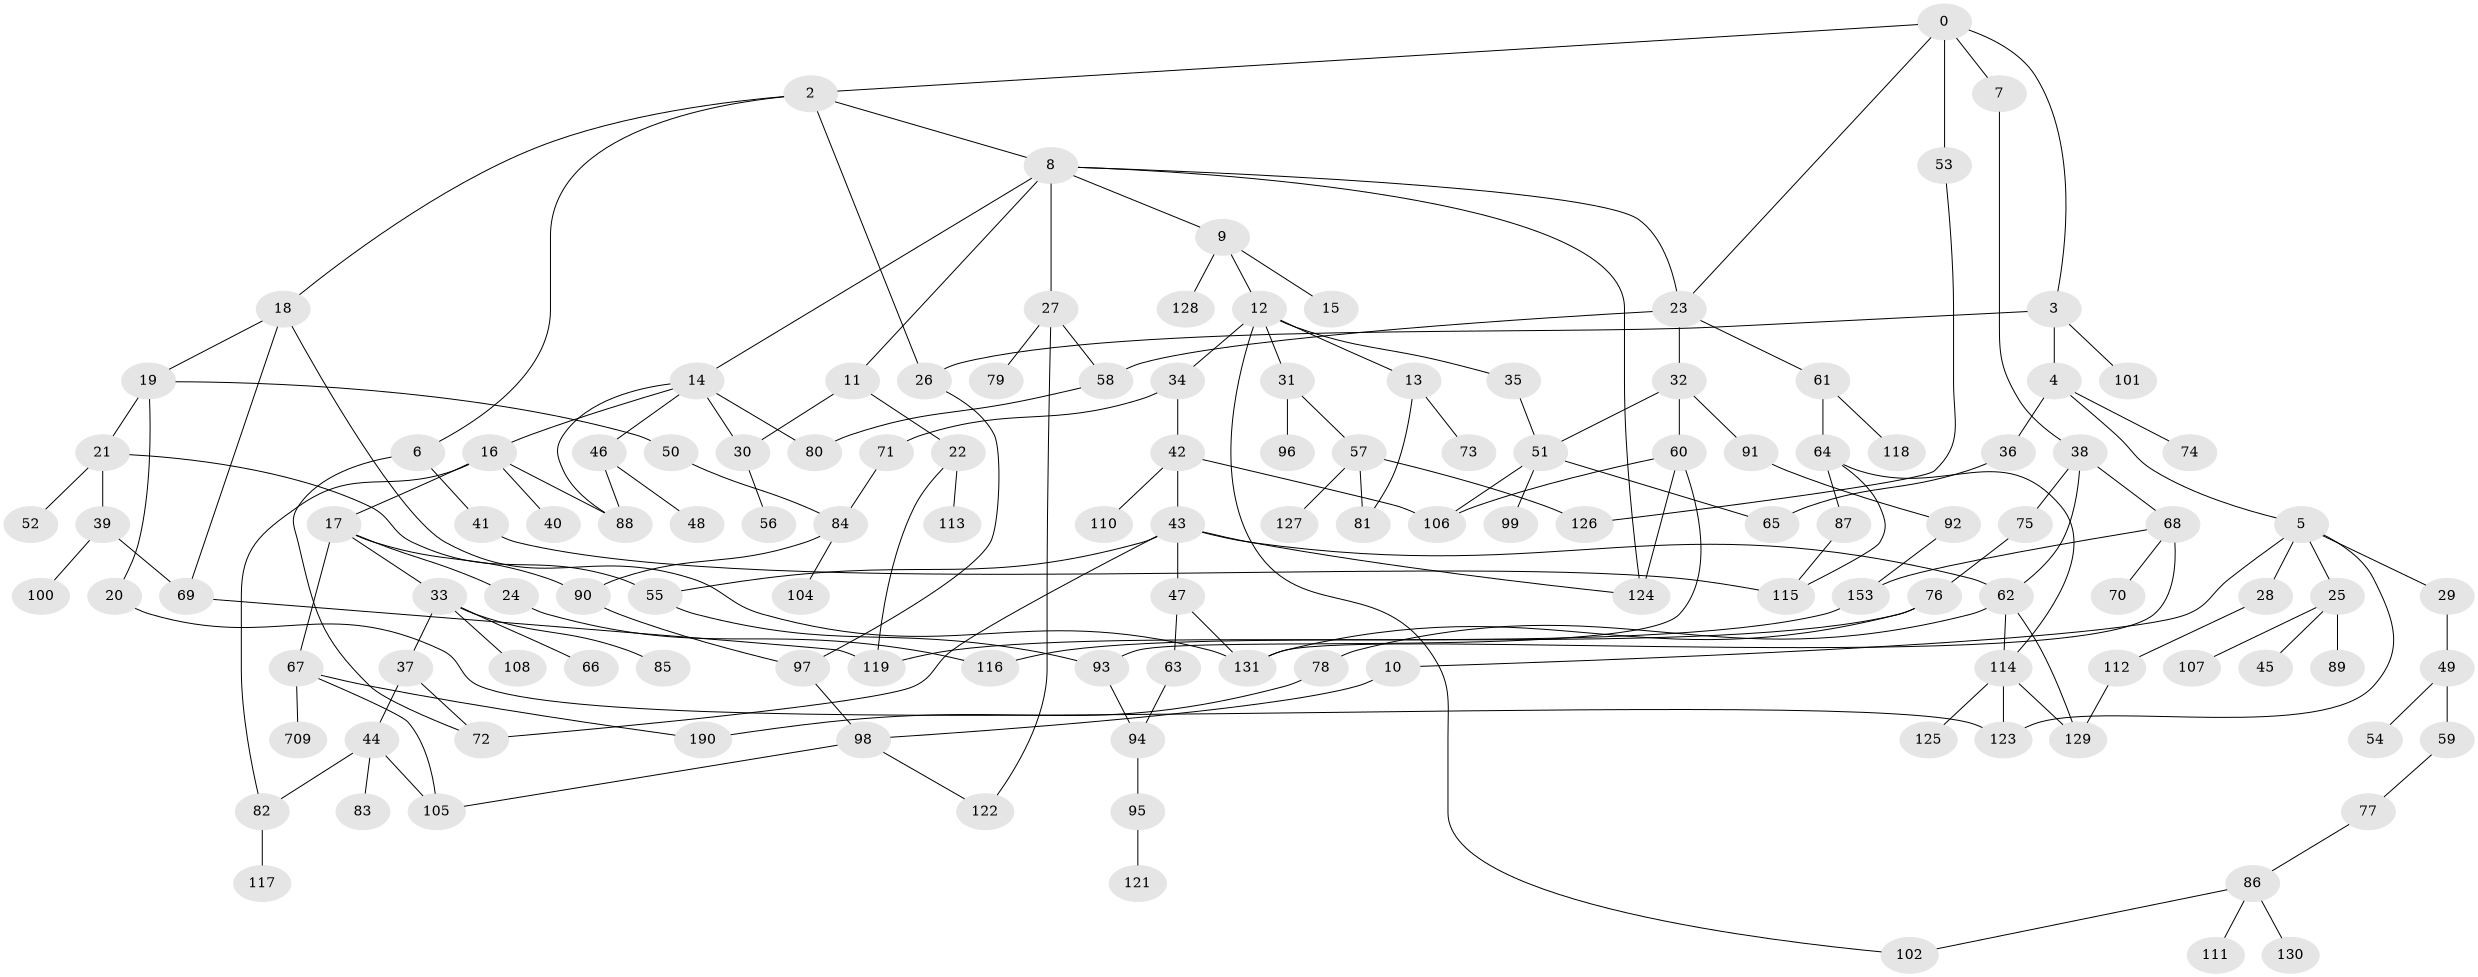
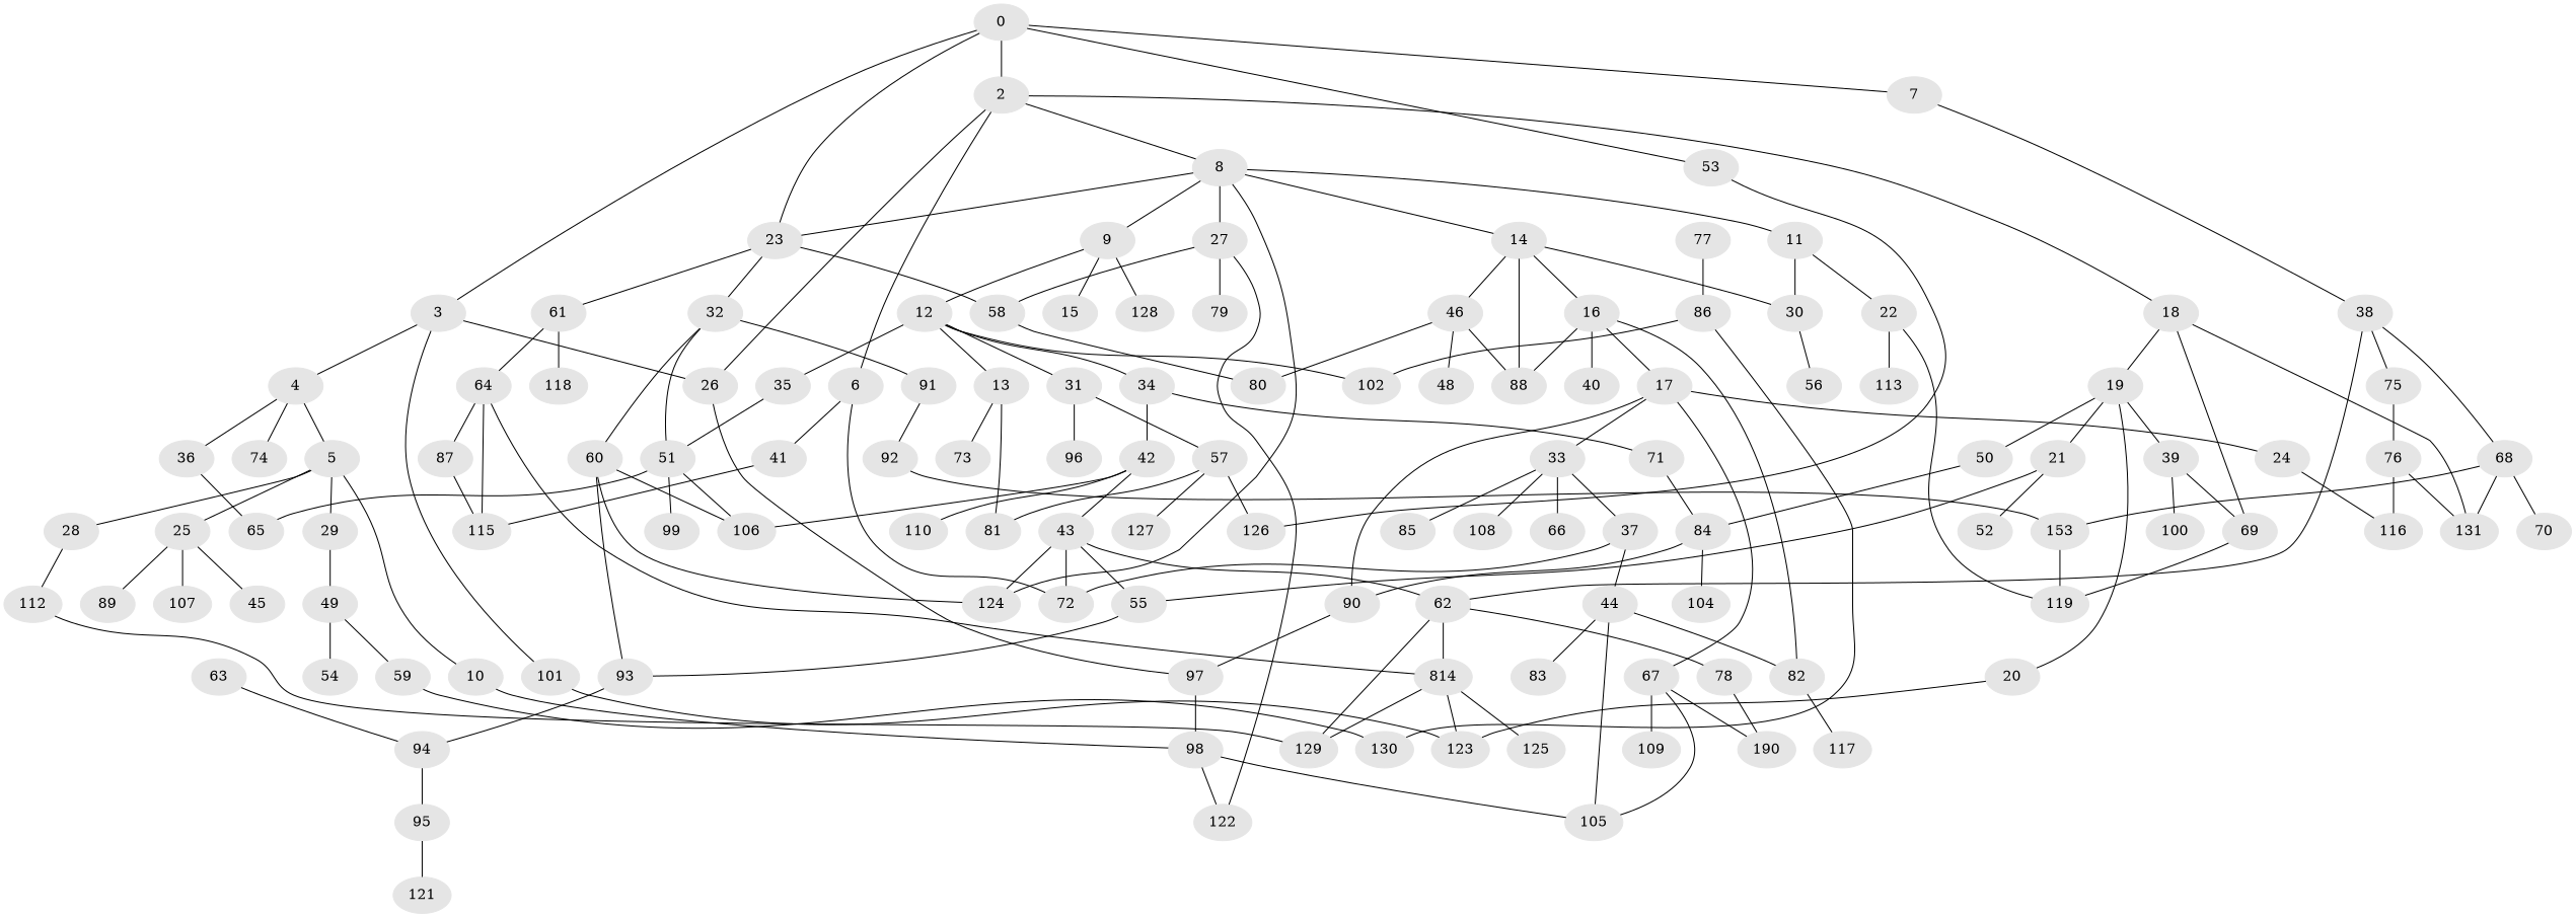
  graph {
    node [color=gray90 style=filled]
    n1 [label=0]
    2
    3
    7
    23
    53
    6
    8
    18
    26
    4
    101
    38
    32
    58
    61
    126
    41
    72
    9
    11
    14
    27
    124
    19
    69
    131
    97
    5
    36
    74
    10
    25
    28
    29
    123
    65
    98
    45
    89
    107
    112
    49
    115
    62
    68
    75
    12
    15
    128
    22
    30
    16
    46
    88
    79
    122
    13
    31
    34
    35
    102
    105
    113
    119
    56
    73
    81
    57
    96
    42
    71
    51
    17
    40
    82
    48
    80
    24
    33
    67
    90
    117
    116
    37
    66
    85
    108
-   109 [label=709]
+   109
    n90 [label=190]
    20
    21
    50
    39
    52
    55
    84
    100
    93
    60
    91
    64
    118
    129
    54
    59
    127
    106
    99
    92
    44
    43
    110
    83
    78
-   114
+   114 [label=814]
    70
    n118 [label=153]
    76
-   47
    63
    94
    77
    104
    86
    87
    125
    95
-   111
    130
    121
    n1 -- 2
    n1 -- 3
    n1 -- 7
    n1 -- 23
    n1 -- 53
    2 -- 6
    2 -- 8
    2 -- 18
    2 -- 26
    3 -- 26
    3 -- 4
    3 -- 101
    7 -- 38
    23 -- 32
    23 -- 58
    23 -- 61
    53 -- 126
    6 -- 41
    6 -- 72
    8 -- 23
    8 -- 9
    8 -- 11
    8 -- 14
    8 -- 27
    8 -- 124
    18 -- 19
    18 -- 69
    18 -- 131
    26 -- 97
    4 -- 5
    4 -- 36
    4 -- 74
    38 -- 62
    38 -- 68
    38 -- 75
    32 -- 51
    32 -- 60
    32 -- 91
    58 -- 80
    61 -- 64
    61 -- 118
    41 -- 115
    9 -- 12
    9 -- 15
    9 -- 128
    11 -- 22
    11 -- 30
    14 -- 30
    14 -- 16
    14 -- 46
    14 -- 88
    27 -- 58
    27 -- 79
    27 -- 122
    19 -- 20
    19 -- 21
    19 -- 50
    69 -- 119
    97 -- 98
    5 -- 10
    5 -- 25
    5 -- 28
    5 -- 29
-   5 -- 123
+   101 -- 123
    36 -- 65
    10 -- 98
    25 -- 45
    25 -- 89
    25 -- 107
    28 -- 112
    29 -- 49
    98 -- 122
    98 -- 105
    112 -- 129
    49 -- 54
    49 -- 59
    62 -- 129
    62 -- 78
    62 -- 114
    68 -- 131
    68 -- 70
    68 -- n118
    75 -- 76
    12 -- 13
    12 -- 31
    12 -- 34
    12 -- 35
    12 -- 102
    22 -- 113
    22 -- 119
    30 -- 56
    16 -- 88
    16 -- 17
    16 -- 40
    16 -- 82
    46 -- 88
    46 -- 48
-   14 -- 80
+   46 -- 80
    13 -- 73
    13 -- 81
    31 -- 57
    31 -- 96
    34 -- 42
    34 -- 71
    35 -- 51
    57 -- 126
    57 -- 81
    57 -- 127
    42 -- 106
    42 -- 43
    42 -- 110
    71 -- 84
    51 -- 65
    51 -- 106
    51 -- 99
    17 -- 24
    17 -- 33
    17 -- 67
    17 -- 90
    82 -- 117
    24 -- 116
    33 -- 37
    33 -- 66
    33 -- 85
    33 -- 108
    67 -- 105
    67 -- 109
    67 -- n90
    90 -- 97
    37 -- 72
    37 -- 44
    20 -- 123
-   21 -- 39
+   19 -- 39
    21 -- 52
    21 -- 55
    50 -- 84
    39 -- 69
    39 -- 100
    55 -- 93
    84 -- 90
    84 -- 104
    93 -- 94
    60 -- 124
    60 -- 93
    60 -- 106
    91 -- 92
    64 -- 115
    64 -- 114
    64 -- 87
-   59 -- 77
+   59 -- 130
    92 -- n118
    44 -- 105
    44 -- 82
    44 -- 83
    43 -- 72
    43 -- 124
    43 -- 62
    43 -- 55
-   43 -- 47
    78 -- n90
    114 -- 123
    114 -- 129
    114 -- 125
    n118 -- 119
    76 -- 131
    76 -- 116
-   47 -- 131
-   47 -- 63
    63 -- 94
    94 -- 95
    77 -- 86
    86 -- 102
-   86 -- 111
    86 -- 130
    87 -- 115
    95 -- 121
  }
